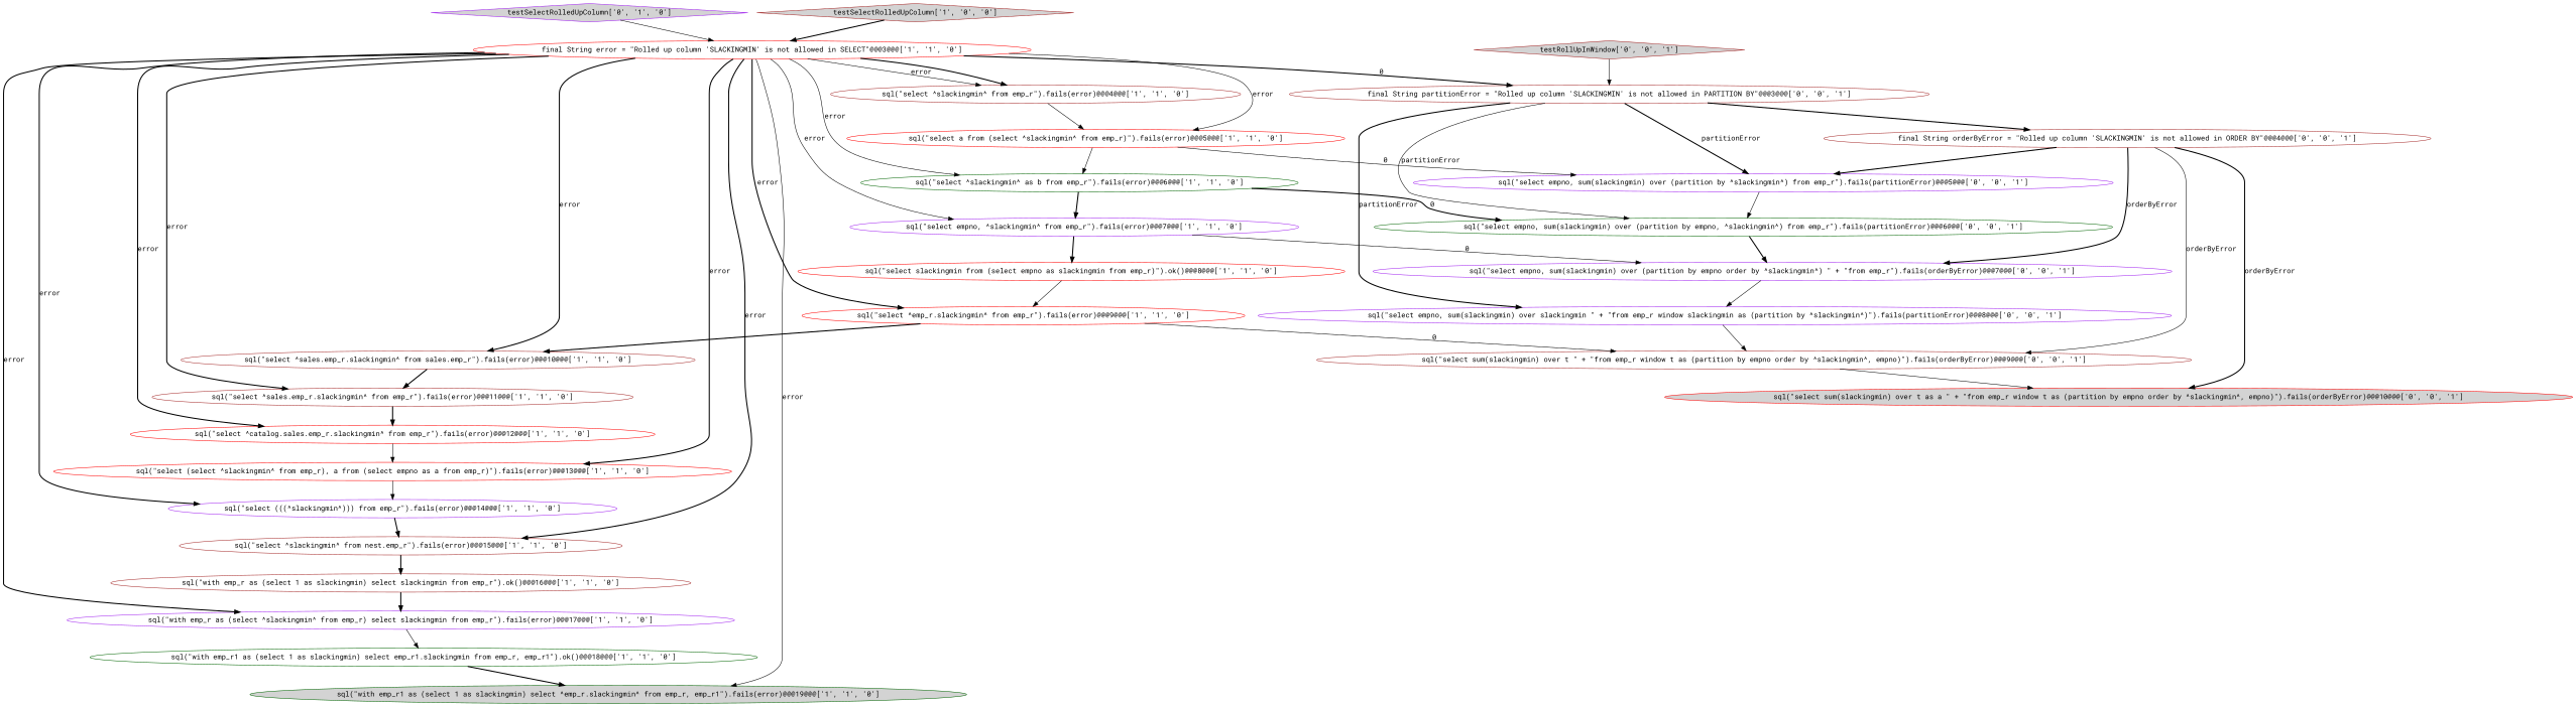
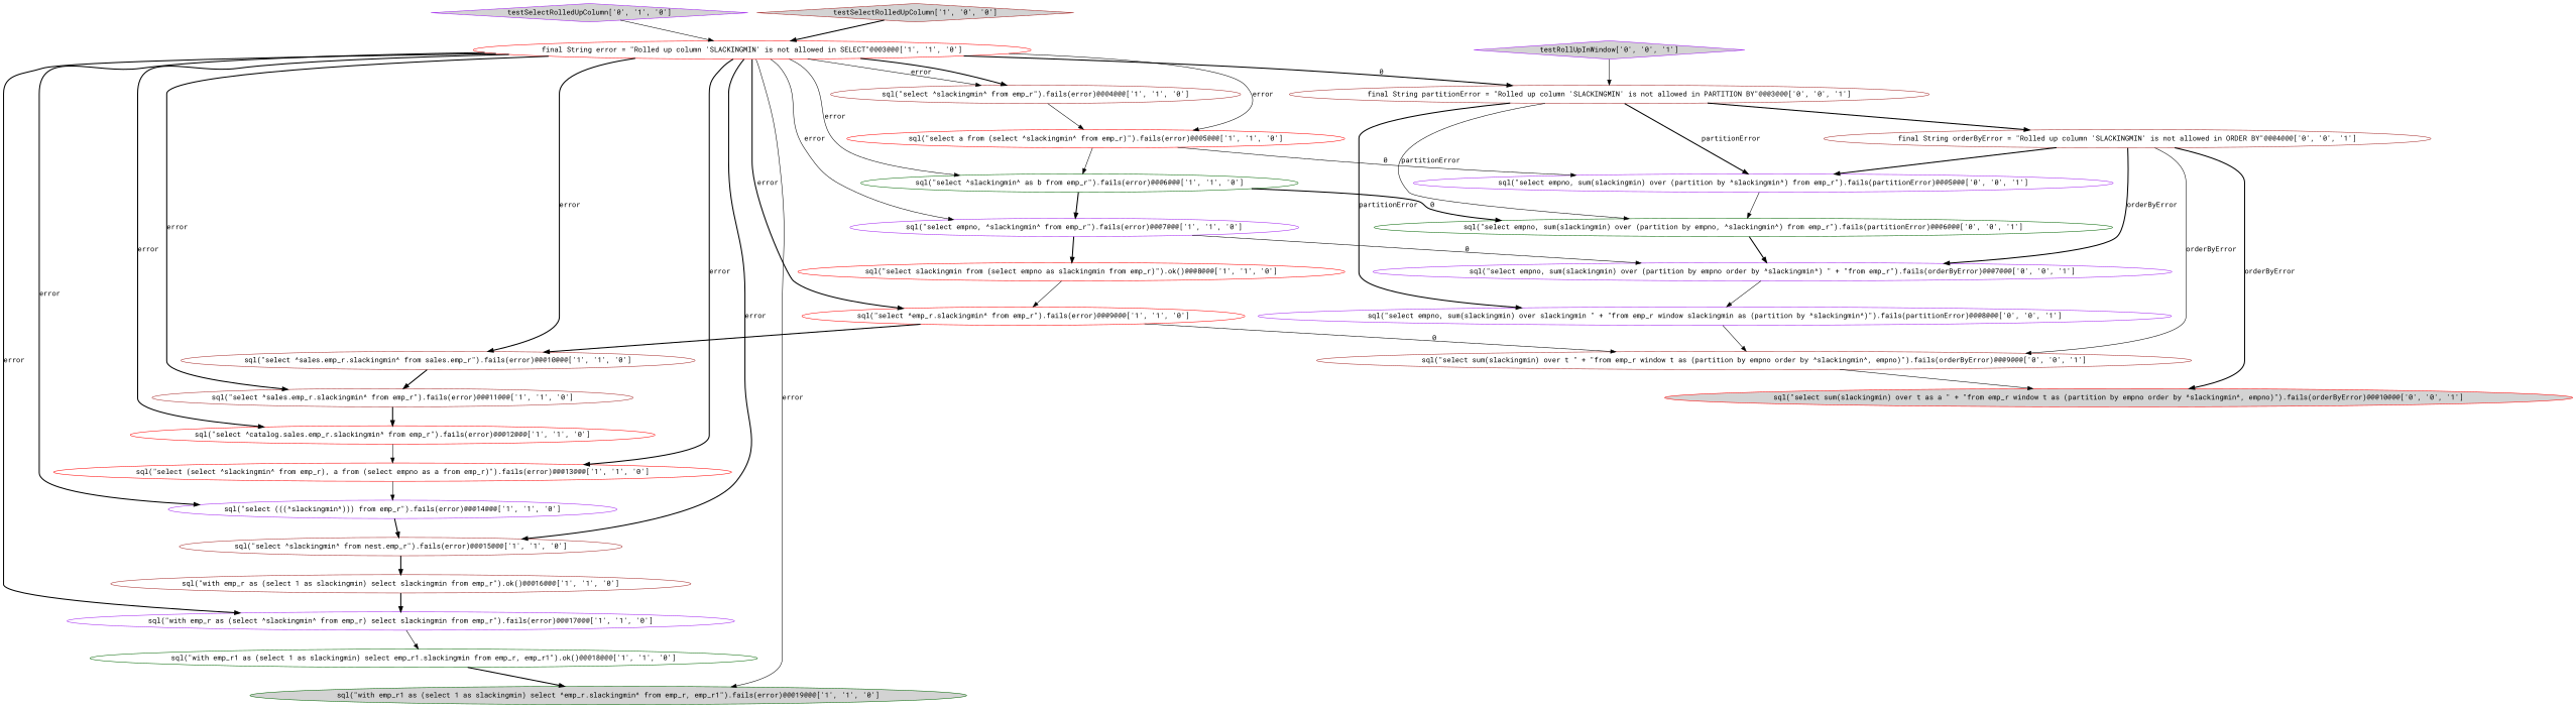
  digraph {
    fontname="Roboto Mono"
    node [fillcolor=white shape=ellipse style=filled color=brown fontname="Roboto Mono"]
    edge [style=bold fontname="Roboto Mono"]
    n1 [label="sql(\"with emp_r1 as (select 1 as slackingmin) select emp_r1.slackingmin from emp_r, emp_r1\").ok()@@@18@@@['1', '1', '0']" color=darkgreen]
    n2 [fillcolor=lightgray label="sql(\"with emp_r1 as (select 1 as slackingmin) select ^emp_r.slackingmin^ from emp_r, emp_r1\").fails(error)@@@19@@@['1', '1', '0']" color=darkgreen]
-   n3 [fillcolor=lightgray label="testRollUpInWindow['0', '0', '1']" shape=diamond]
+   n3 [fillcolor=lightgray label="testRollUpInWindow['0', '0', '1']" shape=diamond color=purple]
    n4 [label="final String partitionError = \"Rolled up column 'SLACKINGMIN' is not allowed in PARTITION BY\"@@@3@@@['0', '0', '1']"]
    n5 [label="sql(\"select ^slackingmin^ as b from emp_r\").fails(error)@@@6@@@['1', '1', '0']" color=darkgreen]
    n6 [label="sql(\"select empno, sum(slackingmin) over (partition by empno, ^slackingmin^) from emp_r\").fails(partitionError)@@@6@@@['0', '0', '1']" color=darkgreen]
    n7 [label="sql(\"select empno, ^slackingmin^ from emp_r\").fails(error)@@@7@@@['1', '1', '0']" color=purple]
    n8 [label="sql(\"select (select ^slackingmin^ from emp_r), a from (select empno as a from emp_r)\").fails(error)@@@13@@@['1', '1', '0']" color=red]
    n9 [label="sql(\"select (((^slackingmin^))) from emp_r\").fails(error)@@@14@@@['1', '1', '0']" color=purple]
    n10 [label="final String orderByError = \"Rolled up column 'SLACKINGMIN' is not allowed in ORDER BY\"@@@4@@@['0', '0', '1']"]
    n11 [label="sql(\"select empno, sum(slackingmin) over slackingmin \" + \"from emp_r window slackingmin as (partition by ^slackingmin^)\").fails(partitionError)@@@8@@@['0', '0', '1']" color=purple]
    n12 [label="sql(\"select empno, sum(slackingmin) over (partition by ^slackingmin^) from emp_r\").fails(partitionError)@@@5@@@['0', '0', '1']" color=purple]
    n13 [fillcolor=lightgray label="sql(\"select sum(slackingmin) over t as a \" + \"from emp_r window t as (partition by empno order by ^slackingmin^, empno)\").fails(orderByError)@@@10@@@['0', '0', '1']" color=red]
    n14 [label="sql(\"select sum(slackingmin) over t \" + \"from emp_r window t as (partition by empno order by ^slackingmin^, empno)\").fails(orderByError)@@@9@@@['0', '0', '1']"]
    n15 [label="sql(\"select empno, sum(slackingmin) over (partition by empno order by ^slackingmin^) \" + \"from emp_r\").fails(orderByError)@@@7@@@['0', '0', '1']" color=purple]
    n16 [label="sql(\"with emp_r as (select 1 as slackingmin) select slackingmin from emp_r\").ok()@@@16@@@['1', '1', '0']"]
    n17 [label="sql(\"with emp_r as (select ^slackingmin^ from emp_r) select slackingmin from emp_r\").fails(error)@@@17@@@['1', '1', '0']" color=purple]
    n18 [label="sql(\"select ^sales.emp_r.slackingmin^ from emp_r\").fails(error)@@@11@@@['1', '1', '0']"]
    n19 [label="sql(\"select ^catalog.sales.emp_r.slackingmin^ from emp_r\").fails(error)@@@12@@@['1', '1', '0']" color=red]
    n20 [label="sql(\"select ^slackingmin^ from nest.emp_r\").fails(error)@@@15@@@['1', '1', '0']"]
    n21 [label="sql(\"select slackingmin from (select empno as slackingmin from emp_r)\").ok()@@@8@@@['1', '1', '0']" color=red]
    n22 [label="sql(\"select ^emp_r.slackingmin^ from emp_r\").fails(error)@@@9@@@['1', '1', '0']" color=red]
    n23 [label="sql(\"select ^sales.emp_r.slackingmin^ from sales.emp_r\").fails(error)@@@10@@@['1', '1', '0']"]
    n24 [label="sql(\"select ^slackingmin^ from emp_r\").fails(error)@@@4@@@['1', '1', '0']"]
    n25 [label="sql(\"select a from (select ^slackingmin^ from emp_r)\").fails(error)@@@5@@@['1', '1', '0']" color=red]
    n26 [label="final String error = \"Rolled up column 'SLACKINGMIN' is not allowed in SELECT\"@@@3@@@['1', '1', '0']" color=red]
    n27 [fillcolor=lightgray label="testSelectRolledUpColumn['0', '1', '0']" shape=diamond color=purple]
    n28 [fillcolor=lightgray label="testSelectRolledUpColumn['1', '0', '0']" shape=diamond]
    n1 -> n2
    n3 -> n4 [style=solid]
    n4 -> n6 [label=partitionError style=solid]
    n4 -> n10
    n4 -> n11 [label=partitionError]
    n4 -> n12 [label=partitionError]
    n5 -> n6 [label=0]
    n5 -> n7
    n6 -> n15
    n7 -> n15 [label=0 style=solid]
    n7 -> n21
    n8 -> n9 [style=solid]
    n9 -> n20
    n10 -> n12
    n10 -> n13 [label=orderByError]
    n10 -> n14 [label=orderByError style=solid]
    n10 -> n15 [label=orderByError]
    n11 -> n14 [style=solid]
    n12 -> n6 [style=solid]
    n14 -> n13 [style=solid]
    n15 -> n11 [style=solid]
    n16 -> n17
    n17 -> n1 [style=solid]
    n18 -> n19
    n19 -> n8 [style=solid]
    n20 -> n16
    n21 -> n22 [style=solid]
    n22 -> n14 [label=0 style=solid]
    n22 -> n23
    n23 -> n18
    n24 -> n25 [style=solid]
    n25 -> n5 [style=solid]
    n25 -> n12 [label=0 style=solid]
    n26 -> n2 [label=error style=solid]
    n26 -> n4 [label=0]
    n26 -> n5 [label=error style=solid]
    n26 -> n7 [label=error style=solid]
    n26 -> n8 [label=error]
    n26 -> n9 [label=error]
    n26 -> n17 [label=error]
    n26 -> n18 [label=error]
    n26 -> n19 [label=error]
    n26 -> n20 [label=error]
    n26 -> n22 [label=error]
    n26 -> n23 [label=error]
    n26 -> n24 [label=error style=solid]
    n26 -> n24
    n26 -> n25 [label=error style=solid]
    n27 -> n26 [style=solid]
    n28 -> n26
  }
